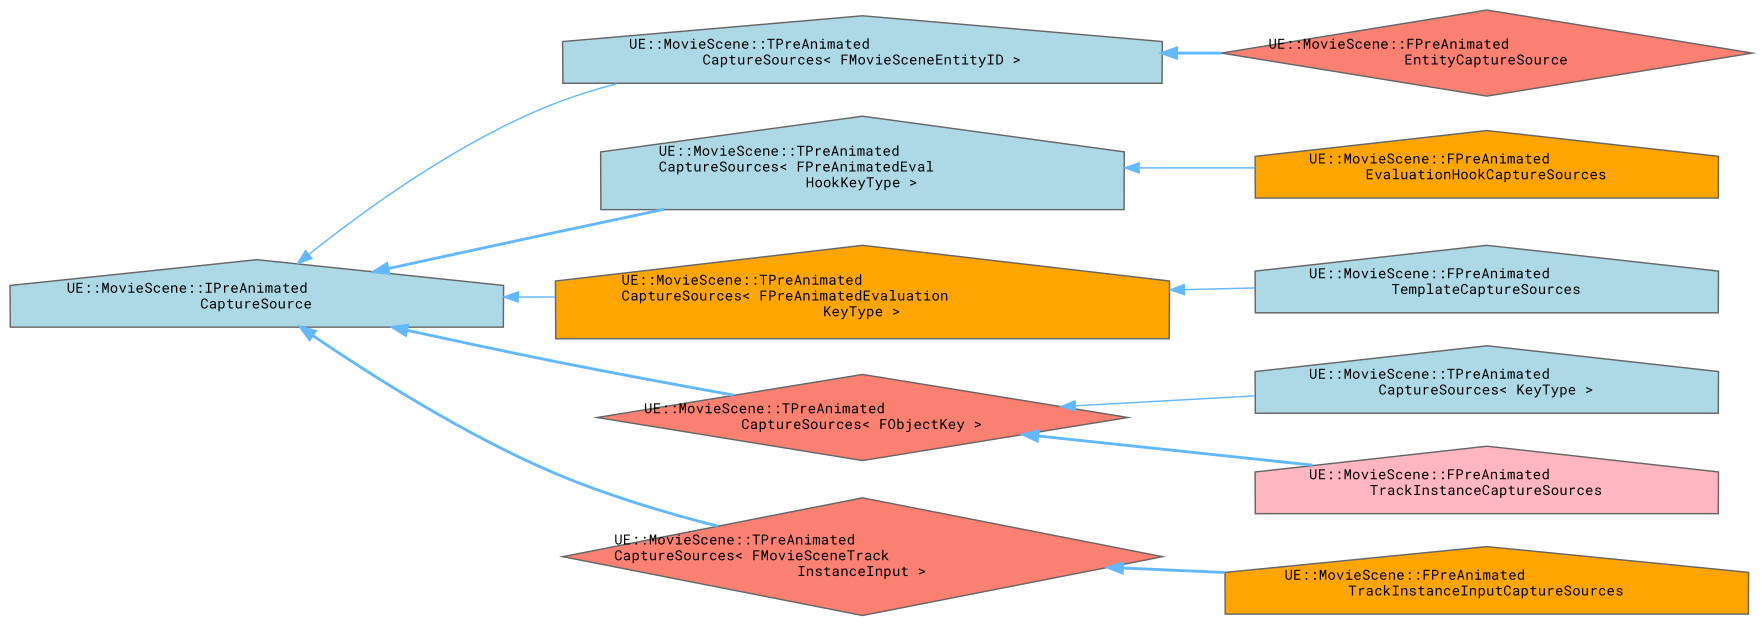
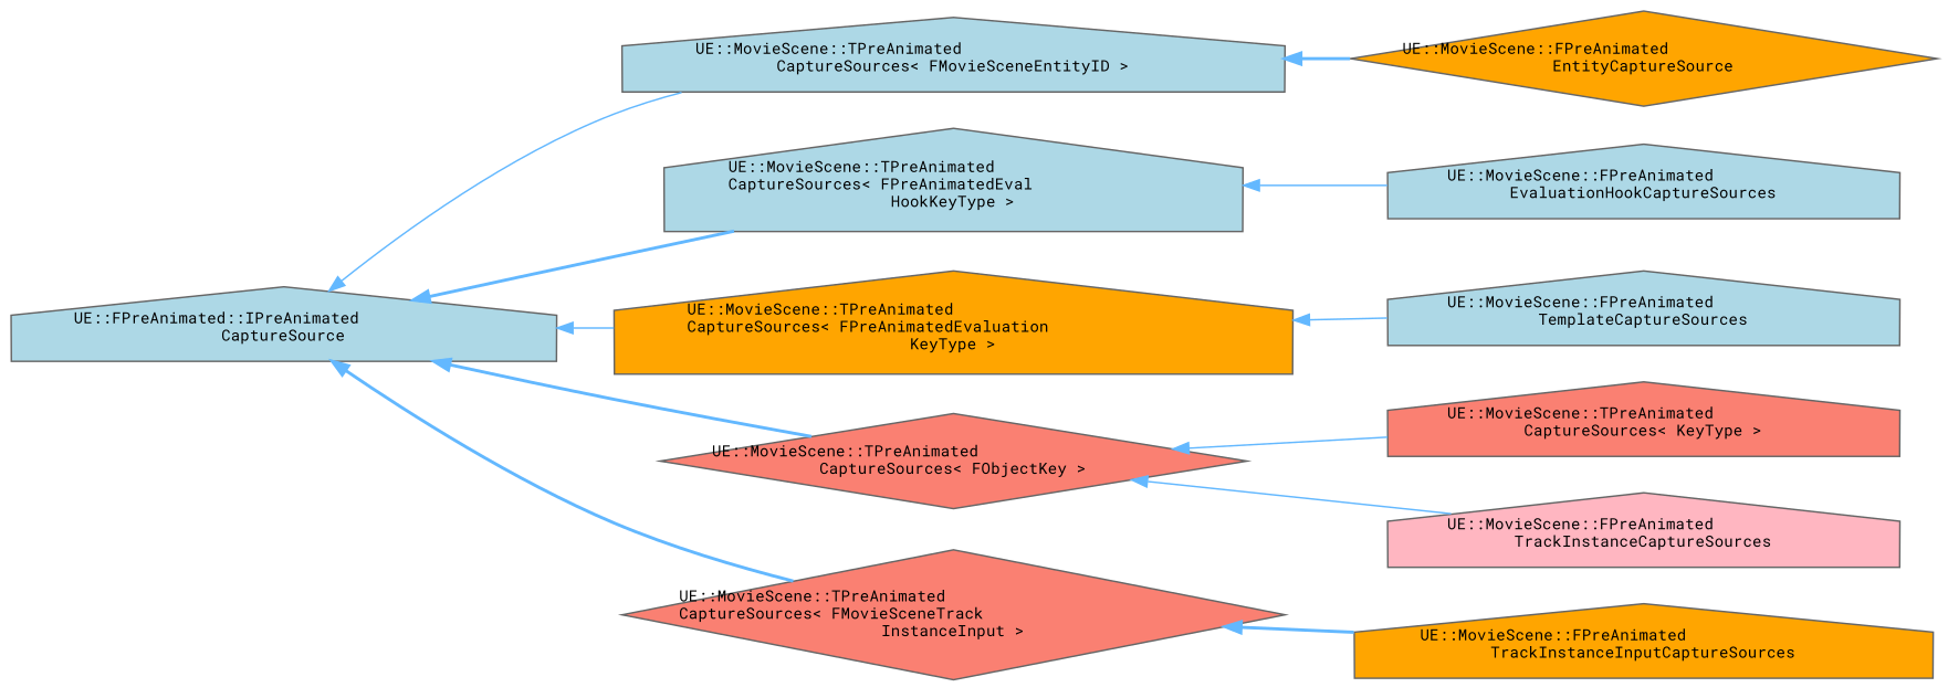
  digraph {
    fontname="Roboto Mono"
    rankdir=LR
    node [color=grey40 fillcolor=lightblue fontname="Roboto Mono" fontsize=10 shape=house style=filled]
    edge [color=steelblue1 dir=back fontname="Roboto Mono" fontsize=10 labelfontname=Helvetica labelfontsize=10 style=bold]
-   n1 [height=0.2 label="UE::MovieScene::IPreAnimated\lCaptureSource" width=0.4]
+   n1 [height=0.2 label="UE::FPreAnimated::IPreAnimated\lCaptureSource" width=0.4]
    n2 [height=0.2 label="UE::MovieScene::TPreAnimated\lCaptureSources\< FMovieSceneEntityID \>" width=0.4]
    n3 [height=0.2 label="UE::MovieScene::TPreAnimated\lCaptureSources\< FPreAnimatedEval\lHookKeyType \>" width=0.4]
    n4 [fillcolor=orange height=0.2 label="UE::MovieScene::TPreAnimated\lCaptureSources\< FPreAnimatedEvaluation\lKeyType \>" width=0.4]
    n5 [fillcolor=salmon height=0.2 label="UE::MovieScene::TPreAnimated\lCaptureSources\< FObjectKey \>" shape=diamond width=0.4]
    n6 [fillcolor=salmon height=0.2 label="UE::MovieScene::TPreAnimated\lCaptureSources\< FMovieSceneTrack\lInstanceInput \>" shape=diamond width=0.4]
-   n7 [fillcolor=salmon height=0.2 label="UE::MovieScene::FPreAnimated\lEntityCaptureSource" shape=diamond width=0.4]
-   n8 [fillcolor=orange height=0.2 label="UE::MovieScene::FPreAnimated\lEvaluationHookCaptureSources" width=0.4]
+   n7 [fillcolor=orange height=0.2 label="UE::MovieScene::FPreAnimated\lEntityCaptureSource" shape=diamond width=0.4]
+   n8 [height=0.2 label="UE::MovieScene::FPreAnimated\lEvaluationHookCaptureSources" width=0.4]
    n9 [height=0.2 label="UE::MovieScene::FPreAnimated\lTemplateCaptureSources" width=0.4]
-   n10 [height=0.2 label="UE::MovieScene::TPreAnimated\lCaptureSources\< KeyType \>" width=0.4]
+   n10 [fillcolor=salmon height=0.2 label="UE::MovieScene::TPreAnimated\lCaptureSources\< KeyType \>" width=0.4]
    n11 [fillcolor=lightpink height=0.2 label="UE::MovieScene::FPreAnimated\lTrackInstanceCaptureSources" width=0.4]
    n12 [fillcolor=orange height=0.2 label="UE::MovieScene::FPreAnimated\lTrackInstanceInputCaptureSources" width=0.4]
    n1 -> n2 [style=solid]
    n1 -> n3
    n1 -> n4 [style=solid]
    n1 -> n5
    n1 -> n6
    n2 -> n7
    n3 -> n8 [style=solid]
    n4 -> n9 [style=solid]
    n5 -> n10 [style=solid]
-   n5 -> n11
+   n5 -> n11 [style=solid]
    n6 -> n12
  }
